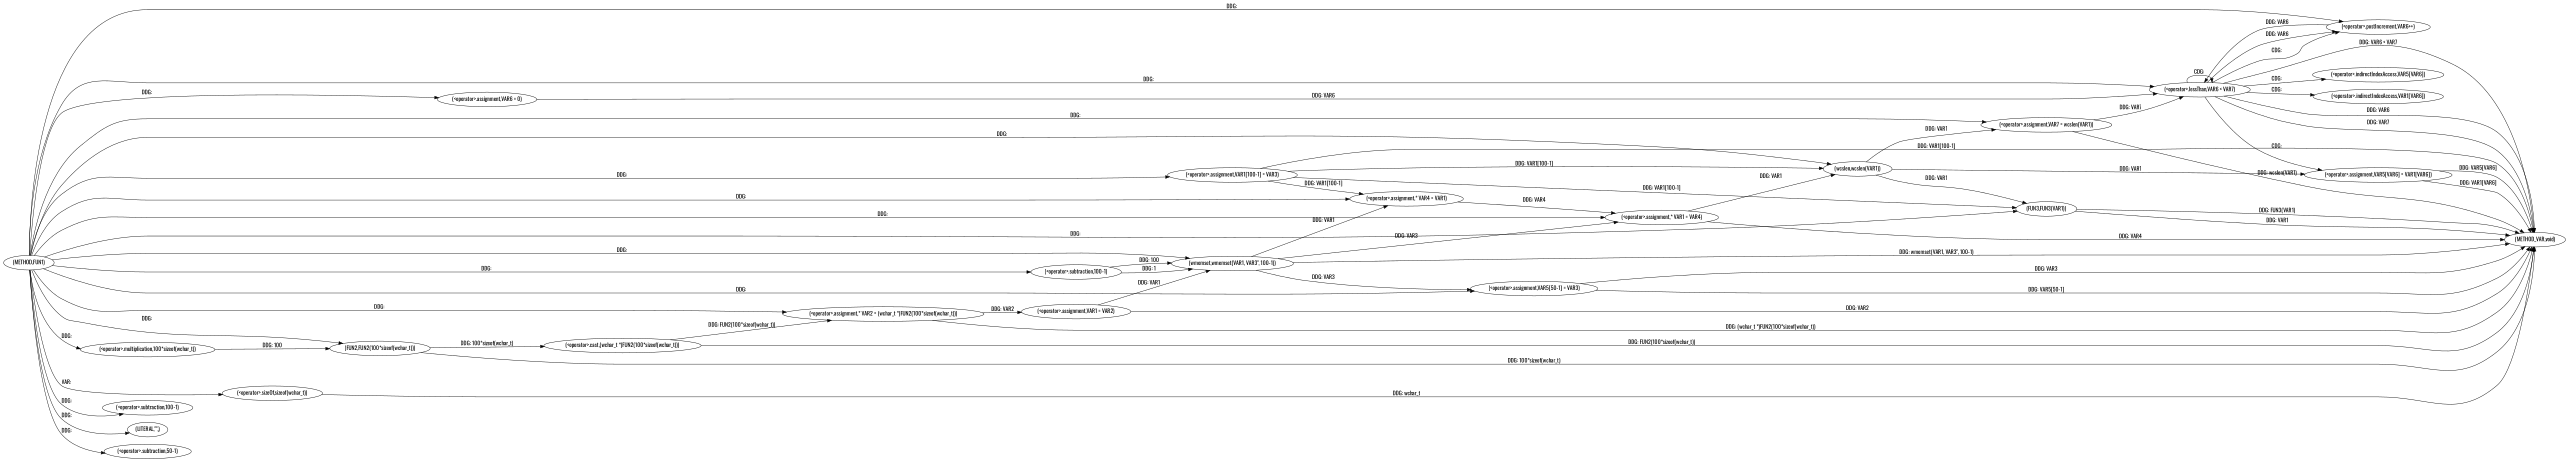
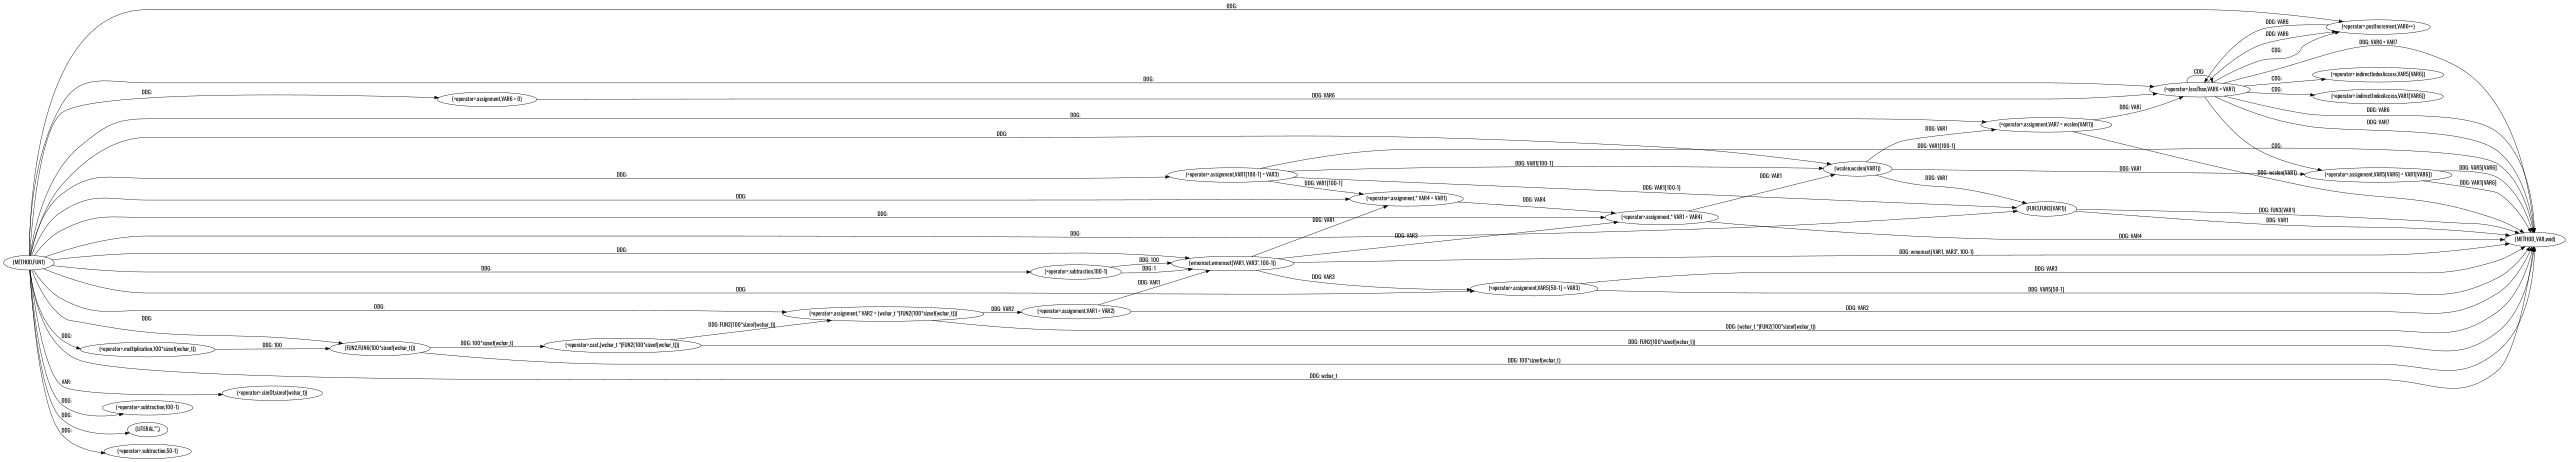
  digraph {
    fontname=Oswald
    rankdir=LR
    node [fontname=Oswald]
    edge [fontname=Oswald]
    n1 [label="(METHOD,FUN1)"]
    n2 [label="(<operator>.assignment,* VAR2 = (wchar_t *)FUN2(100*sizeof(wchar_t)))"]
    n3 [label="(<operator>.multiplication,100*sizeof(wchar_t))"]
    n4 [label="(<operator>.sizeOf,sizeof(wchar_t))"]
    n5 [label="(wmemset,wmemset(VAR1, VAR3'', 100-1))"]
    n6 [label="(<operator>.subtraction,100-1)"]
    n7 [label="(<operator>.assignment,VAR1[100-1] = VAR3)"]
    n8 [label="(<operator>.subtraction,100-1)"]
    n9 [label="(<operator>.assignment,* VAR4 = VAR1)"]
    n10 [label="(<operator>.assignment,* VAR1 = VAR4)"]
    n11 [label="(LITERAL,\"\",)"]
    n12 [label="(<operator>.assignment,VAR7 = wcslen(VAR1))"]
    n13 [label="(wcslen,wcslen(VAR1))"]
    n14 [label="(<operator>.assignment,VAR6 = 0)"]
    n15 [label="(<operator>.lessThan,VAR6 < VAR7)"]
    n16 [label="(<operator>.postIncrement,VAR6++)"]
    n17 [label="(<operator>.assignment,VAR5[50-1] = VAR3)"]
    n18 [label="(<operator>.subtraction,50-1)"]
    n19 [label="(FUN3,FUN3(VAR1))"]
-   n20 [label="(FUN2,FUN2(100*sizeof(wchar_t)))"]
+   n20 [label="(FUN2,FUN6(100*sizeof(wchar_t)))"]
    n21 [label="(<operator>.assignment,VAR1 = VAR2)"]
    n22 [label="(METHOD_VAR,void)"]
    n23 [label="(<operator>.assignment,VAR5[VAR6] = VAR1[VAR6])"]
    n24 [label="(<operator>.indirectIndexAccess,VAR5[VAR6])"]
    n25 [label="(<operator>.indirectIndexAccess,VAR1[VAR6])"]
    n26 [label="(<operator>.cast,(wchar_t *)FUN2(100*sizeof(wchar_t)))"]
    n1 -> n2 [label="DDG: "]
    n1 -> n3 [label="DDG: "]
    n1 -> n4 [label="VAR: "]
    n1 -> n5 [label="DDG: "]
    n1 -> n6 [label="DDG: "]
    n1 -> n7 [label="DDG: "]
    n1 -> n8 [label="DDG: "]
    n1 -> n9 [label="DDG: "]
    n1 -> n10 [label="DDG: "]
    n1 -> n11 [label="DDG: "]
    n1 -> n12 [label="DDG: "]
    n1 -> n13 [label="DDG: "]
    n1 -> n14 [label="DDG: "]
    n1 -> n15 [label="DDG: "]
    n1 -> n16 [label="DDG: "]
    n1 -> n17 [label="DDG: "]
    n1 -> n18 [label="DDG: "]
    n1 -> n19 [label="DDG: "]
    n1 -> n20 [label="DDG: "]
    n2 -> n21 [label="DDG: VAR2"]
    n2 -> n22 [label="DDG: (wchar_t *)FUN2(100*sizeof(wchar_t))"]
    n3 -> n20 [label="DDG: 100"]
-   n4 -> n22 [label="DDG: wchar_t"]
+   n1 -> n22 [label="DDG: wchar_t"]
    n5 -> n9 [label="DDG: VAR1"]
    n5 -> n10 [label="DDG: VAR3"]
    n5 -> n17 [label="DDG: VAR3"]
    n5 -> n22 [label="DDG: wmemset(VAR1, VAR3'', 100-1)"]
    n6 -> n5 [label="DDG: 100"]
    n6 -> n5 [label="DDG: 1"]
    n7 -> n9 [label="DDG: VAR1[100-1]"]
    n7 -> n13 [label="DDG: VAR1[100-1]"]
    n7 -> n19 [label="DDG: VAR1[100-1]"]
    n7 -> n22 [label="DDG: VAR1[100-1]"]
    n9 -> n10 [label="DDG: VAR4"]
    n10 -> n13 [label="DDG: VAR1"]
    n10 -> n22 [label="DDG: VAR4"]
    n12 -> n15 [label="DDG: VAR7"]
    n12 -> n22 [label="DDG: wcslen(VAR1)"]
    n13 -> n12 [label="DDG: VAR1"]
    n13 -> n19 [label="DDG: VAR1"]
    n13 -> n23 [label="DDG: VAR1"]
    n14 -> n15 [label="DDG: VAR6"]
    n15 -> n15 [label="CDG: "]
    n15 -> n16 [label="DDG: VAR6"]
    n15 -> n16 [label="CDG: "]
    n15 -> n22 [label="DDG: VAR6"]
    n15 -> n22 [label="DDG: VAR7"]
    n15 -> n22 [label="DDG: VAR6 < VAR7"]
    n15 -> n23 [label="CDG: "]
    n15 -> n24 [label="CDG: "]
    n15 -> n25 [label="CDG: "]
    n16 -> n15 [label="DDG: VAR6"]
    n17 -> n22 [label="DDG: VAR5[50-1]"]
    n17 -> n22 [label="DDG: VAR3"]
    n19 -> n22 [label="DDG: VAR1"]
    n19 -> n22 [label="DDG: FUN3(VAR1)"]
    n20 -> n22 [label="DDG: 100*sizeof(wchar_t)"]
    n20 -> n26 [label="DDG: 100*sizeof(wchar_t)"]
    n21 -> n5 [label="DDG: VAR1"]
    n21 -> n22 [label="DDG: VAR2"]
    n23 -> n22 [label="DDG: VAR5[VAR6]"]
    n23 -> n22 [label="DDG: VAR1[VAR6]"]
    n26 -> n2 [label="DDG: FUN2(100*sizeof(wchar_t))"]
    n26 -> n22 [label="DDG: FUN2(100*sizeof(wchar_t))"]
  }
